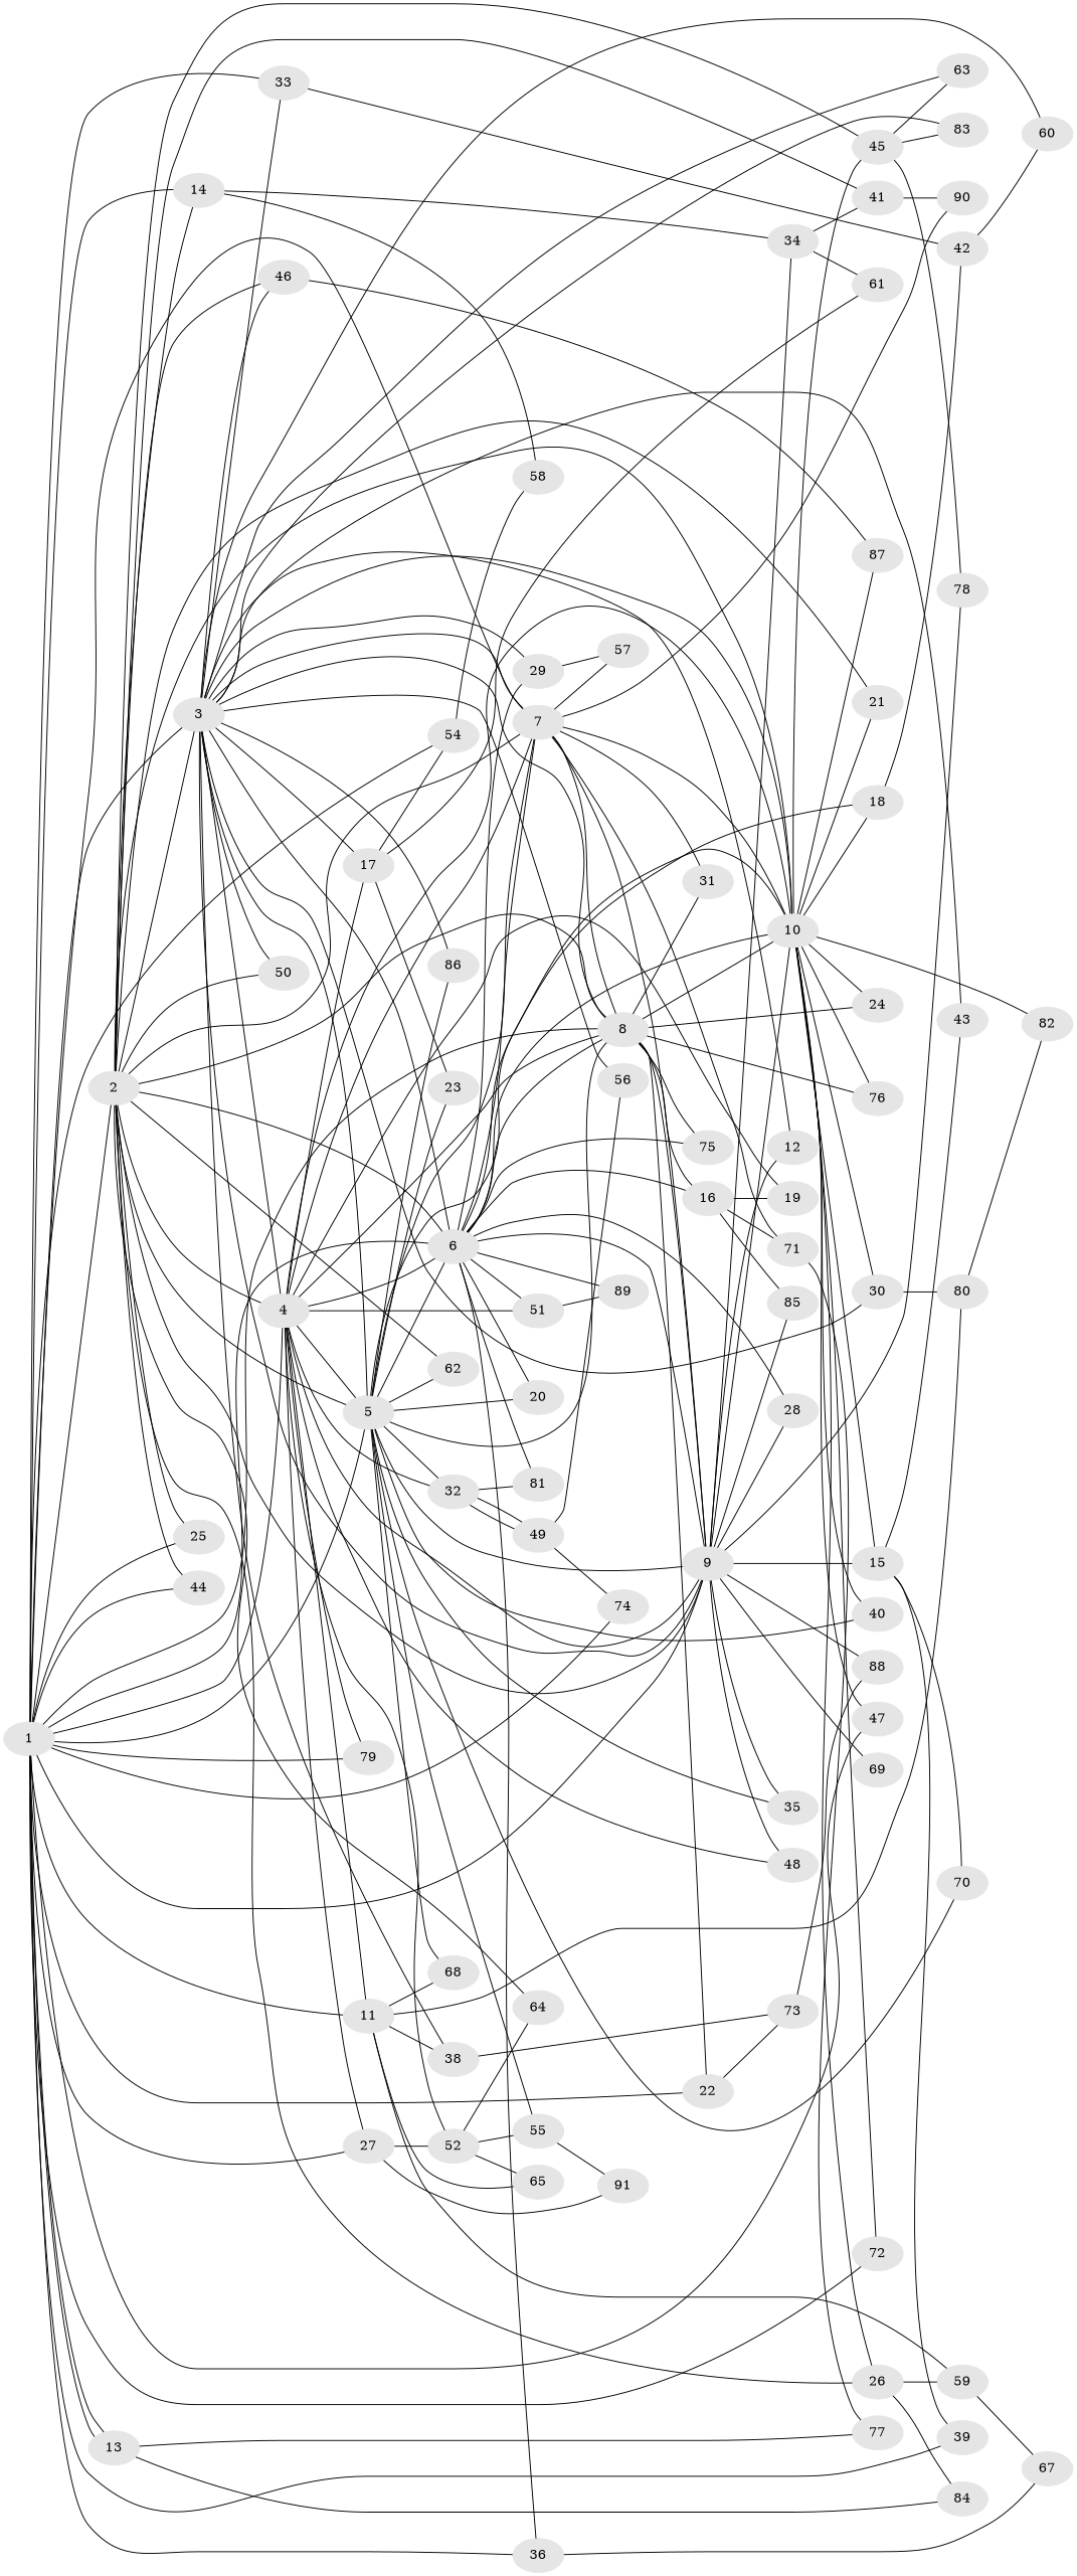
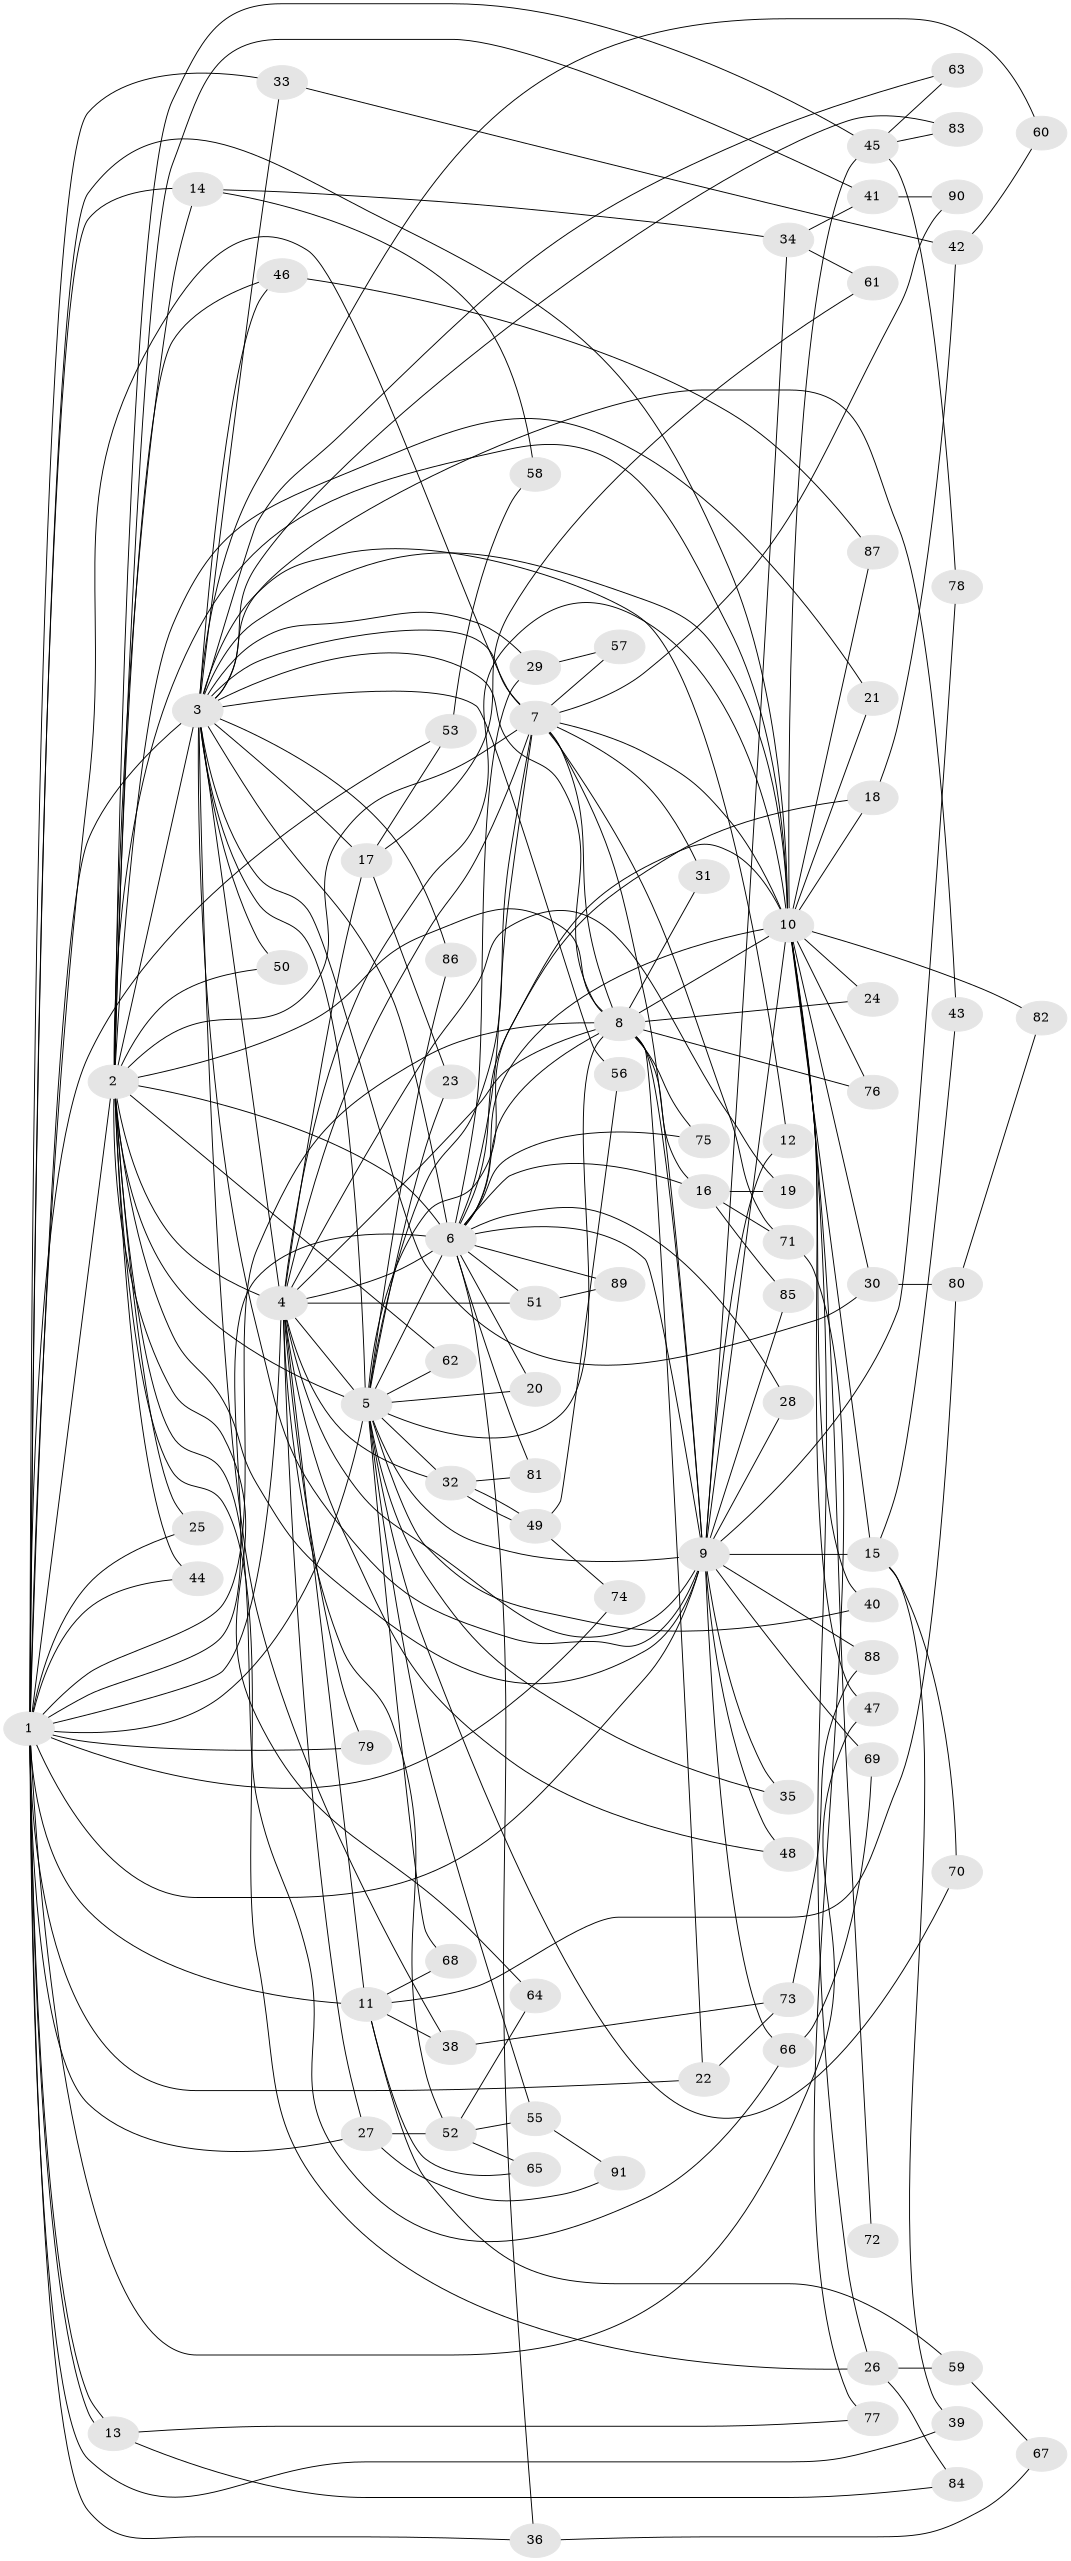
  graph {
    rankdir=LR
    node [color=gray90 style=filled]
    1
    2
    3
    4
    5
    6
    7
    8
    9
    10
    11
    13
    14
    22
    25
    27
    33
    36
    39
    44
    47
-   53 [label=54]
+   53
    74
    79
    21
    26
    41
    45
    46
    50
    62
    64
+   66
    12
    17
    29
    30
    38
    43
    56
    60
    63
    83
    86
    19
    32
    48
    51
    52
    20
    23
    35
    40
    55
    68
    70
    16
    18
    28
    75
    81
    89
    31
    57
    71
    90
    24
    76
    15
    34
    69
    78
    85
    88
    72
    82
    87
    59
    65
    80
    77
    84
    58
    73
    91
    42
    67
    61
    49
    1 -- 2
    1 -- 3
    1 -- 4
    1 -- 5
    1 -- 6
    1 -- 7
    1 -- 8
    1 -- 9
-   1 -- 72
+   1 -- 10
    1 -- 11
    1 -- 13
    1 -- 13
    1 -- 14
    1 -- 22
    1 -- 25
    1 -- 27
    1 -- 33
    1 -- 36
    1 -- 39
    1 -- 44
    1 -- 47
    1 -- 53
    1 -- 74
    1 -- 79
    2 -- 3
    2 -- 4
    2 -- 5
    2 -- 6
    2 -- 7
    2 -- 8
    2 -- 9
    2 -- 10
    2 -- 14
    2 -- 25
    2 -- 44
    2 -- 21
    2 -- 26
    2 -- 41
    2 -- 45
    2 -- 46
    2 -- 50
    2 -- 62
    2 -- 64
+   2 -- 66
    3 -- 4
    3 -- 5
    3 -- 6
    3 -- 7
    3 -- 8
    3 -- 9
    3 -- 10
    3 -- 33
    3 -- 46
    3 -- 50
    3 -- 12
    3 -- 17
    3 -- 29
    3 -- 30
    3 -- 38
    3 -- 43
    3 -- 56
    3 -- 60
    3 -- 63
    3 -- 83
    3 -- 86
    4 -- 5
    4 -- 6
    4 -- 7
    4 -- 8
    4 -- 9
    4 -- 10
    4 -- 11
    4 -- 27
    4 -- 79
    4 -- 17
    4 -- 19
    4 -- 32
    4 -- 48
    4 -- 51
    4 -- 52
    5 -- 6
    5 -- 7
    5 -- 8
    5 -- 9
    5 -- 10
    5 -- 62
    5 -- 86
    5 -- 32
    5 -- 20
    5 -- 23
    5 -- 35
    5 -- 40
    5 -- 55
    5 -- 68
    5 -- 70
    6 -- 7
    6 -- 8
    6 -- 9
    6 -- 10
    6 -- 36
    6 -- 29
    6 -- 51
    6 -- 20
    6 -- 16
    6 -- 18
    6 -- 28
    6 -- 75
    6 -- 81
    6 -- 89
    7 -- 8
    7 -- 9
    7 -- 10
    7 -- 31
    7 -- 57
    7 -- 71
    7 -- 90
    8 -- 9
    8 -- 10
    8 -- 22
    8 -- 16
    8 -- 75
    8 -- 31
    8 -- 24
    8 -- 76
    9 -- 10
+   9 -- 66
    9 -- 12
    9 -- 48
    9 -- 35
    9 -- 28
    9 -- 15
    9 -- 34
    9 -- 69
    9 -- 78
    9 -- 85
    9 -- 88
    10 -- 47
    10 -- 21
    10 -- 26
    10 -- 45
    10 -- 30
    10 -- 40
    10 -- 18
    10 -- 24
    10 -- 76
    10 -- 15
    10 -- 72
    10 -- 82
    10 -- 87
    11 -- 38
    11 -- 68
    11 -- 59
    11 -- 65
    11 -- 80
    13 -- 77
    13 -- 84
    14 -- 34
    14 -- 58
    22 -- 73
    27 -- 52
    27 -- 91
    33 -- 42
    36 -- 67
    53 -- 58
    26 -- 59
    26 -- 84
    41 -- 90
    45 -- 63
    45 -- 83
    45 -- 78
    46 -- 87
+   66 -- 69
    17 -- 53
    17 -- 23
    17 -- 61
    29 -- 57
    30 -- 80
    38 -- 73
    32 -- 81
    32 -- 49
    32 -- 49
    51 -- 89
    52 -- 64
    52 -- 55
    52 -- 65
    55 -- 91
    16 -- 19
    16 -- 71
    16 -- 85
    18 -- 42
    71 -- 77
    15 -- 39
    15 -- 43
    15 -- 70
    34 -- 41
    34 -- 61
    59 -- 67
    80 -- 82
    73 -- 88
    42 -- 60
    49 -- 74
    49 -- 56
  }
